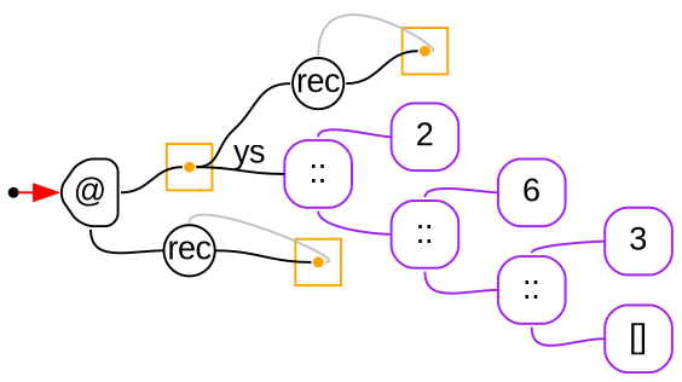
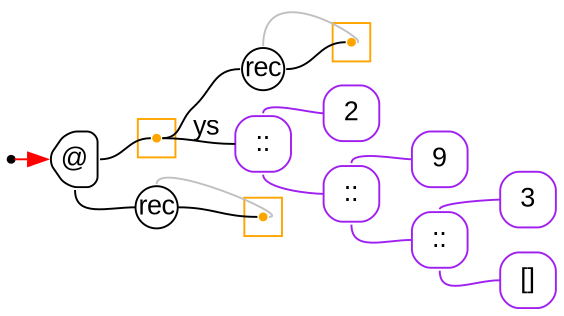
  digraph {
    labeldistance=0
    nodesep=.175
    rankdir=LR
    ranksep=.175
    fontname="Liberation Sans"
    node [color=purple fixedsize=true orientation=90 shape=square fontname="Liberation Sans" style=rounded]
    edge [arrowhead=none arrowtail=none color=purple headport=w tailport=e fontname="Liberation Sans"]
    ndcluster_nd366 [color=orange shape=point style=""]
    ndcluster_nd50 [color=orange shape=point style=""]
    ndcluster_nd99 [color=orange shape=point style=""]
    nd1 [shape=point color="" orientation="" style=""]
    n5 [color="#000000" height=.4 label="@" shape=house width=.4]
    n6 [color="#000000" height=.3 label=rec shape=circle width=.3 orientation=""]
    n7 [height=.4 label=2 width=.4]
-   n8 [height=.4 label=6 width=.4]
+   n8 [height=.4 label=9 width=.4]
    n9 [height=.4 label=3 width=.4]
    n10 [height=.4 label="[]" width=.4]
    n11 [height=.4 label="::" width=.4]
    n12 [height=.4 label="::" width=.4]
    n13 [height=.4 label="::" width=.4]
    n14 [color="#000000" height=.3 label=rec shape=circle width=.3 orientation=""]
    subgraph cluster_1 {
      color=orange
      style=fill
      ndcluster_nd366
    }
    subgraph cluster_2 {
      color=orange
      style=fill
      ndcluster_nd50
    }
    subgraph cluster_3 {
      color=orange
      style=fill
      ndcluster_nd99
    }
    ndcluster_nd50 -> n6 [color=black]
    ndcluster_nd50 -> n13 [label=ys color=""]
    nd1 -> n5 [arrowhead=normal color=red]
    n5 -> ndcluster_nd50 [color=""]
    n5 -> n14 [tailport=s color=""]
    n6 -> ndcluster_nd366 [color=grey dir=back headport=e tailport=n]
    n6 -> ndcluster_nd366 [color=""]
    n11 -> n9 [tailport=n]
    n11 -> n10 [tailport=s]
    n12 -> n8 [tailport=n]
    n12 -> n11 [tailport=s]
    n13 -> n7 [tailport=n]
    n13 -> n12 [tailport=s]
    n14 -> ndcluster_nd99 [color=grey dir=back headport=e tailport=n]
    n14 -> ndcluster_nd99 [color=""]
  }
